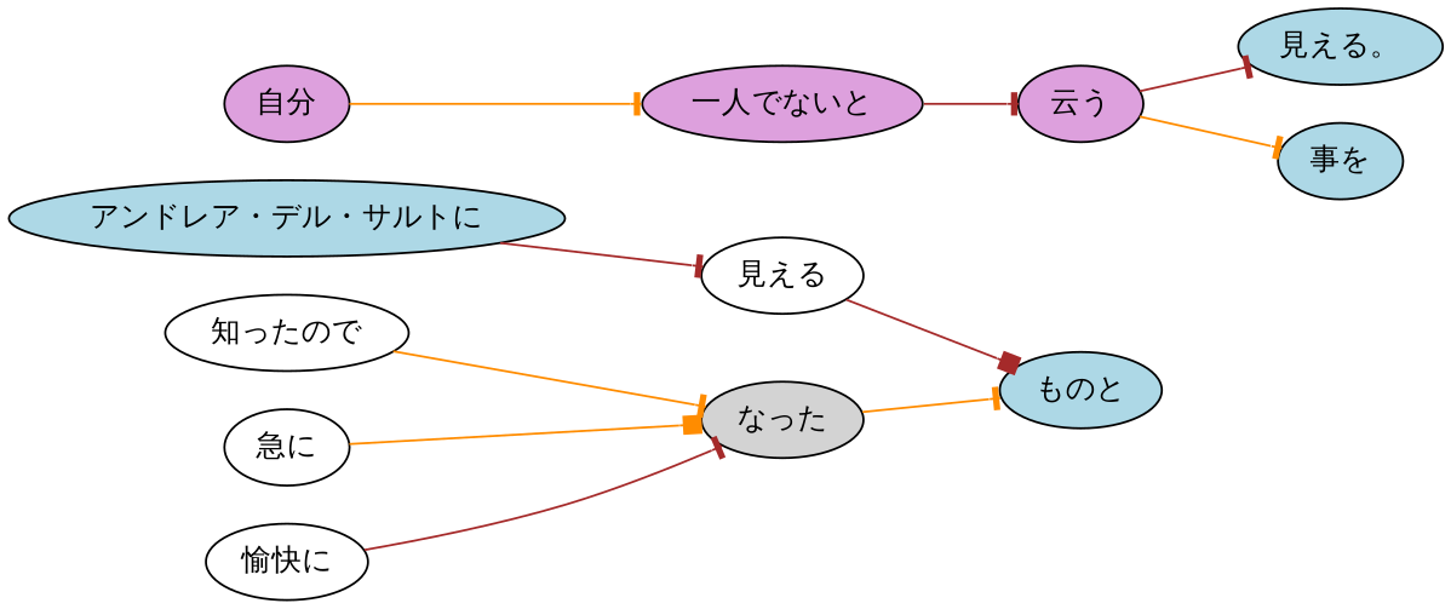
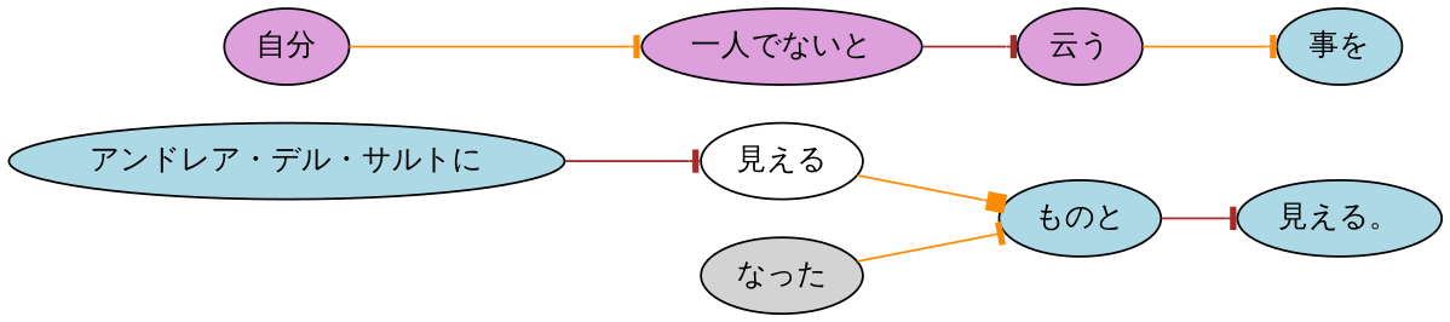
  digraph {
    fontname="IBM Plex Mono"
    rankdir=LR
    node [fillcolor=lightblue fontname="IBM Plex Mono" style=filled]
    edge [arrowhead=tee color=brown fontname="IBM Plex Mono"]
    n1 [label="アンドレア・デル・サルトに"]
    n2 [fillcolor=white label="見える"]
    n3 [label="ものと"]
    n4 [label="見える。"]
    n5 [fillcolor=plum label="自分"]
    n6 [fillcolor=plum label="一人でないと"]
    n7 [fillcolor=plum label="云う"]
    n8 [label="事を"]
-   n9 [fillcolor=white label="知ったので"]
    n10 [fillcolor=lightgrey label="なった"]
-   n11 [fillcolor=white label="急に"]
-   n12 [fillcolor=white label="愉快に"]
    n1 -> n2
-   n2 -> n3 [arrowhead=box]
-   n7 -> n4
+   n2 -> n3 [arrowhead=box color=darkorange]
+   n3 -> n4
    n5 -> n6 [color=darkorange]
    n6 -> n7
    n7 -> n8 [color=darkorange]
-   n9 -> n10 [color=darkorange]
    n10 -> n3 [color=darkorange]
-   n11 -> n10 [arrowhead=box color=darkorange]
-   n12 -> n10
  }
